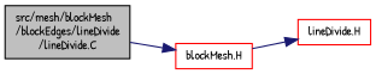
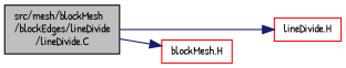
  digraph {
    fontname="Patrick Hand"
    rankdir=LR
    node [color=red fontname="Patrick Hand" fontsize=10 shape=record]
    edge [color=midnightblue fontname="Patrick Hand" fontsize=10 labelfontname=Helvetica labelfontsize=10 style=solid]
    n1 [color=black fillcolor=grey75 fontcolor=black height=0.2 label="src/mesh/blockMesh\l/blockEdges/lineDivide\l/lineDivide.C" style=filled width=0.4]
    n2 [height=0.2 label="lineDivide.H" width=0.4]
    n3 [height=0.2 label="blockMesh.H" width=0.4]
-   n3 -> n2
+   n1 -> n2
    n1 -> n3
  }
